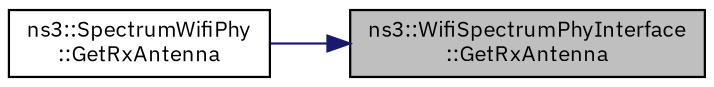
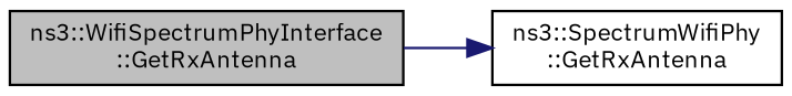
  digraph {
    rankdir=LR
    fontname="IBM Plex Sans"
    node [color=black fontname="IBM Plex Sans" fontsize=10 shape=record style=filled]
    n1 [fillcolor=grey75 fontcolor=black height=0.2 label="ns3::WifiSpectrumPhyInterface\l::GetRxAntenna" width=0.4]
    n2 [fillcolor=white height=0.2 label="ns3::SpectrumWifiPhy\l::GetRxAntenna" width=0.4]
-   n2 -> n1 [color=midnightblue fontname="IBM Plex Sans" fontsize=10 labelfontname=Helvetica labelfontsize=10 style=solid]
+   n1 -> n2 [color=midnightblue fontname="IBM Plex Sans" fontsize=10 labelfontname=Helvetica labelfontsize=10 style=solid]
  }
